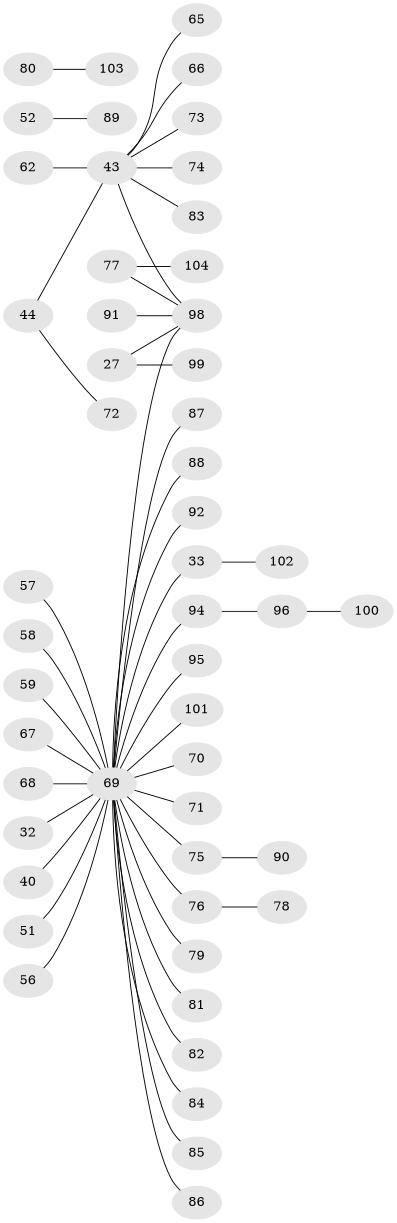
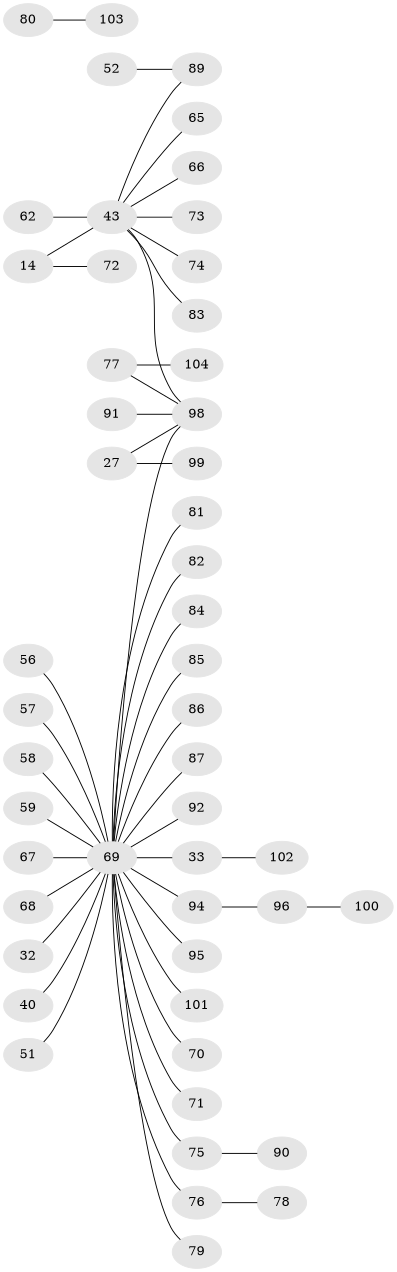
  graph {
    rankdir=LR
    node [color=gray90 style=filled]
    69 [super="+19+34+49+23+26+30+53+31+64+61+55+60"]
    98 [super="+29+54+39+50+38"]
    70
    71
    75
    76
    79
    81
    82
    84
    85
    86
    87
-   88
    92
    n16 [label=33]
    94
    95
    101
    32
    40
    n22 [label=43 super="+28+15"]
    89 [super="+48"]
    65
    66
    73
    74
    83
-   44
+   44 [label=14]
    72
    51
    52
    56
    57
    58
    59
    62
    67
    68
    90
    78
    102
    96
    80
    103
    77
    104
    91
    100
    n50 [label=27]
    99
    69 -- 98
    69 -- 70
    69 -- 71
    69 -- 75
    69 -- 76
    69 -- 79
    69 -- 81
    69 -- 82
    69 -- 84
    69 -- 85
    69 -- 86
    69 -- 87
-   69 -- 88
    69 -- 92
    69 -- n16
    69 -- 94
    69 -- 95
    69 -- 101
    75 -- 90
    76 -- 78
    n16 -- 102
    94 -- 96
    32 -- 69
    40 -- 69
    n22 -- 98
+   n22 -- 89
    n22 -- 65
    n22 -- 66
    n22 -- 73
    n22 -- 74
    n22 -- 83
    44 -- n22
    44 -- 72
    51 -- 69
    52 -- 89
    56 -- 69
    57 -- 69
    58 -- 69
    59 -- 69
    62 -- n22
    67 -- 69
    68 -- 69
    96 -- 100
    80 -- 103
    77 -- 98
    77 -- 104
    91 -- 98
    n50 -- 98
    n50 -- 99
  }
